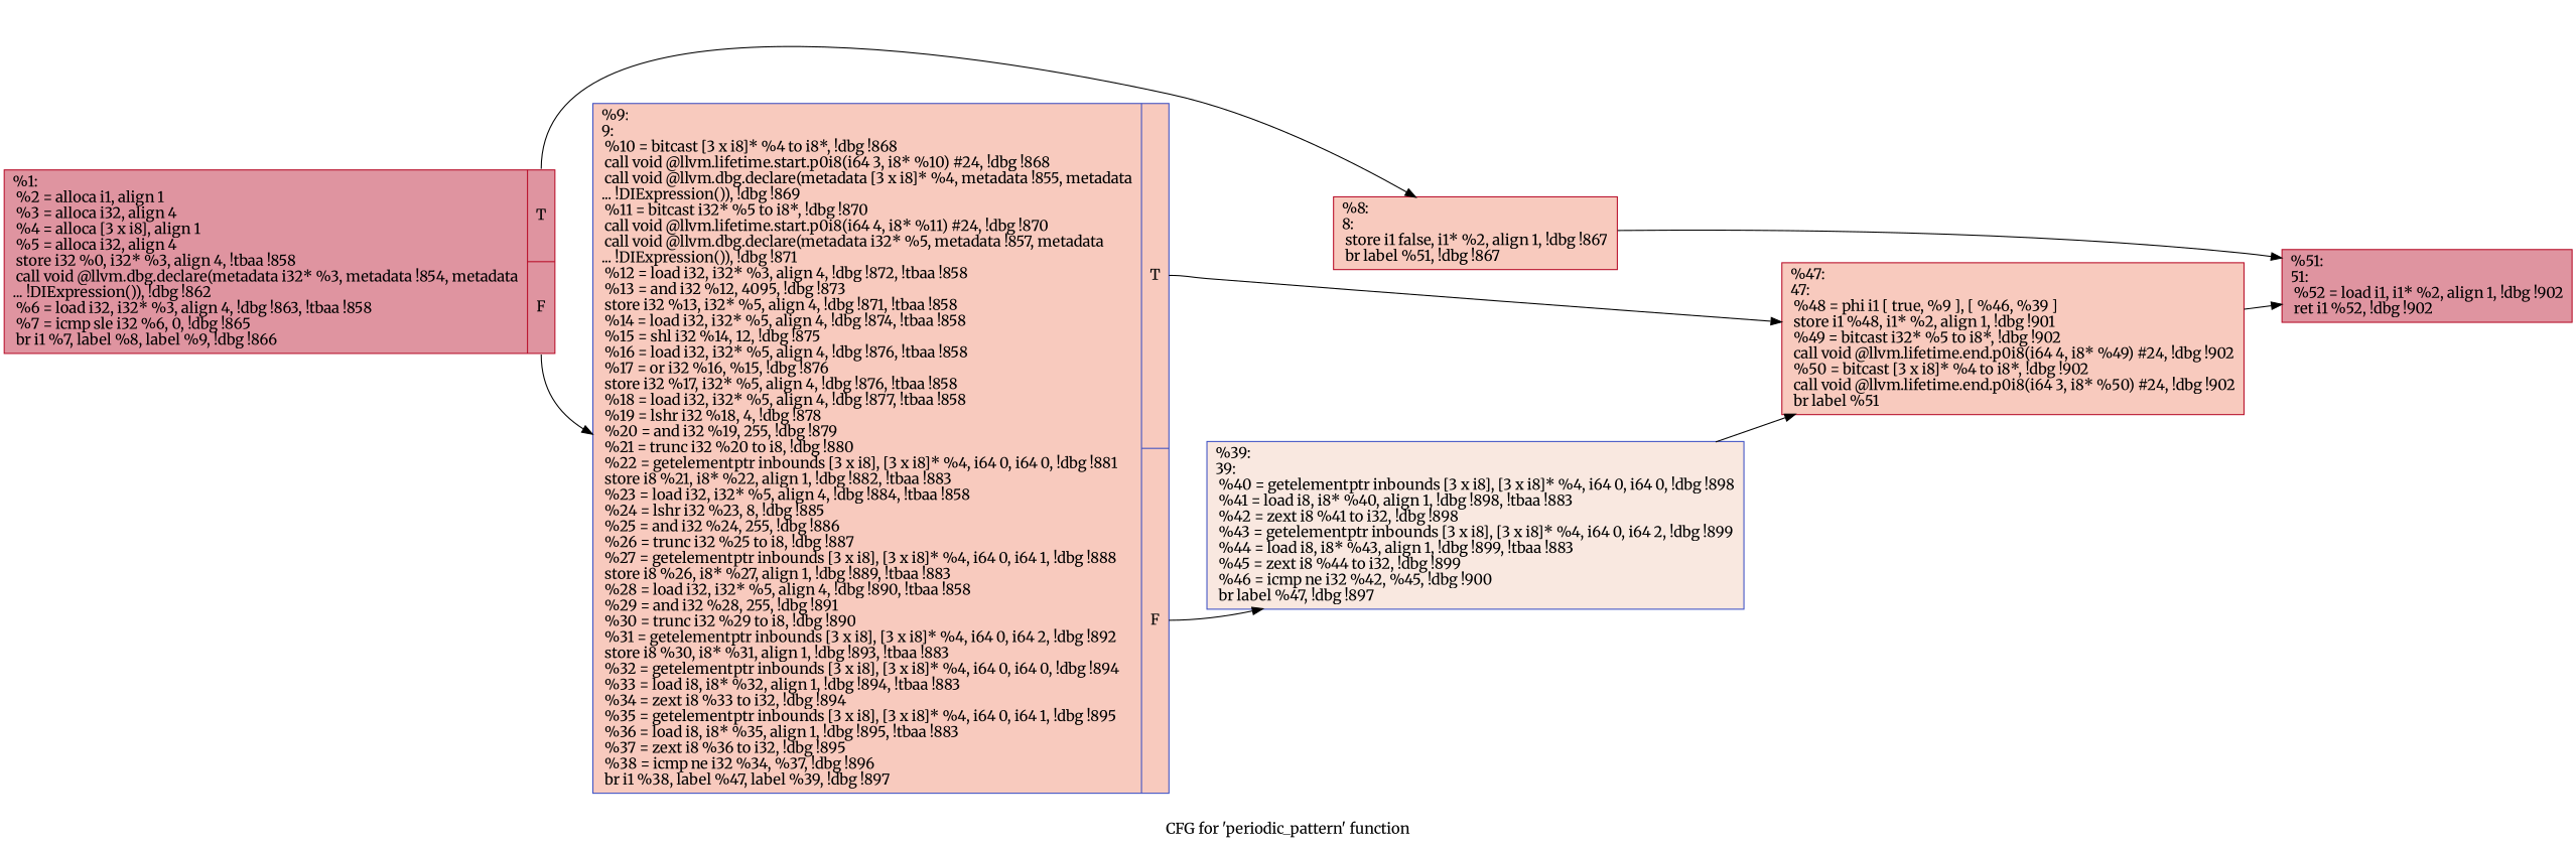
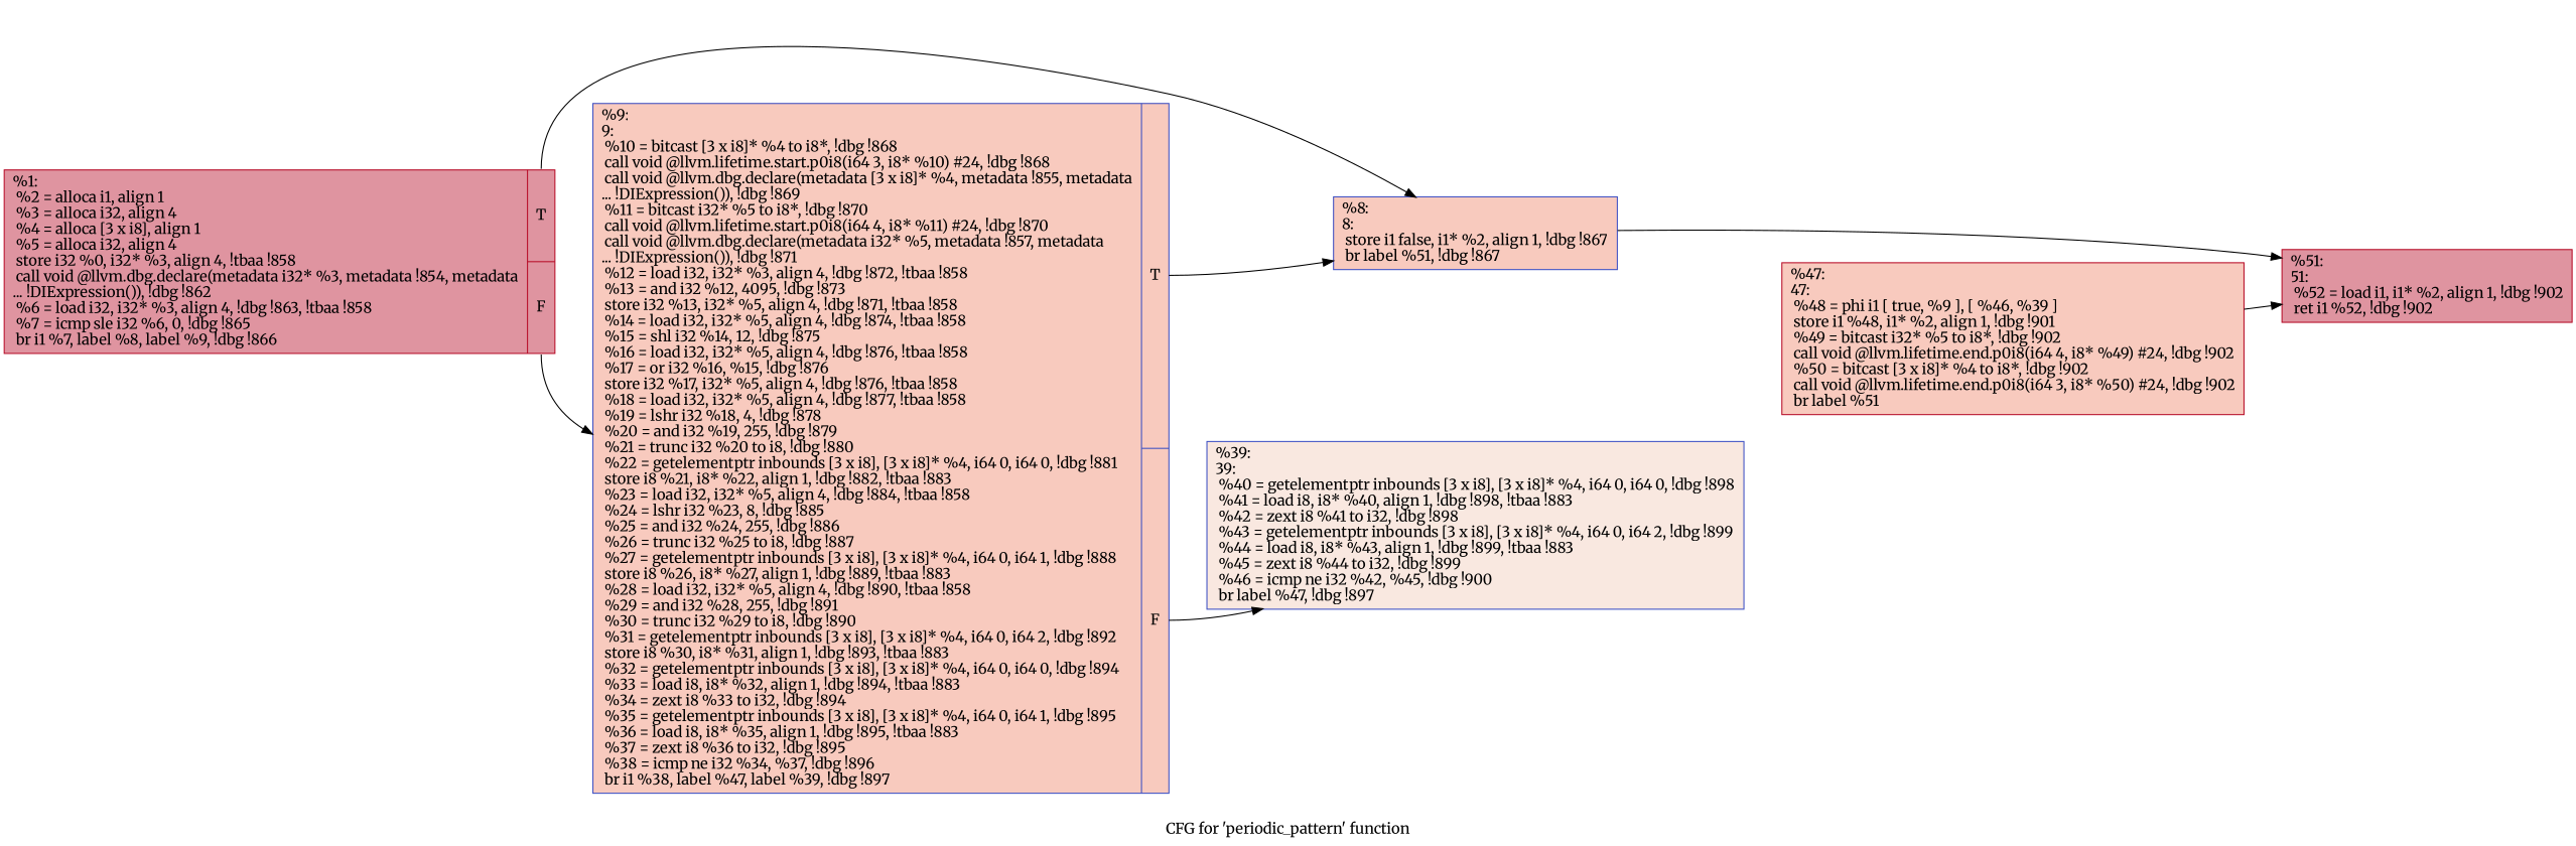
  digraph {
    fontname=Merriweather
    label="CFG for 'periodic_pattern' function"
    rankdir=LR
    node [color="#b70d28ff" fillcolor="#ef886b70" fontname=Merriweather shape=record style=filled]
    edge [fontname=Merriweather]
    n1 [fillcolor="#b70d2870" label="{%1:\l  %2 = alloca i1, align 1\l  %3 = alloca i32, align 4\l  %4 = alloca [3 x i8], align 1\l  %5 = alloca i32, align 4\l  store i32 %0, i32* %3, align 4, !tbaa !858\l  call void @llvm.dbg.declare(metadata i32* %3, metadata !854, metadata\l... !DIExpression()), !dbg !862\l  %6 = load i32, i32* %3, align 4, !dbg !863, !tbaa !858\l  %7 = icmp sle i32 %6, 0, !dbg !865\l  br i1 %7, label %8, label %9, !dbg !866\l|{<s0>T|<s1>F}}"]
-   n2 [label="{%8:\l8:                                                \l  store i1 false, i1* %2, align 1, !dbg !867\l  br label %51, !dbg !867\l}"]
+   n2 [color="#3d50c3ff" label="{%8:\l8:                                                \l  store i1 false, i1* %2, align 1, !dbg !867\l  br label %51, !dbg !867\l}"]
    n3 [color="#3d50c3ff" label="{%9:\l9:                                                \l  %10 = bitcast [3 x i8]* %4 to i8*, !dbg !868\l  call void @llvm.lifetime.start.p0i8(i64 3, i8* %10) #24, !dbg !868\l  call void @llvm.dbg.declare(metadata [3 x i8]* %4, metadata !855, metadata\l... !DIExpression()), !dbg !869\l  %11 = bitcast i32* %5 to i8*, !dbg !870\l  call void @llvm.lifetime.start.p0i8(i64 4, i8* %11) #24, !dbg !870\l  call void @llvm.dbg.declare(metadata i32* %5, metadata !857, metadata\l... !DIExpression()), !dbg !871\l  %12 = load i32, i32* %3, align 4, !dbg !872, !tbaa !858\l  %13 = and i32 %12, 4095, !dbg !873\l  store i32 %13, i32* %5, align 4, !dbg !871, !tbaa !858\l  %14 = load i32, i32* %5, align 4, !dbg !874, !tbaa !858\l  %15 = shl i32 %14, 12, !dbg !875\l  %16 = load i32, i32* %5, align 4, !dbg !876, !tbaa !858\l  %17 = or i32 %16, %15, !dbg !876\l  store i32 %17, i32* %5, align 4, !dbg !876, !tbaa !858\l  %18 = load i32, i32* %5, align 4, !dbg !877, !tbaa !858\l  %19 = lshr i32 %18, 4, !dbg !878\l  %20 = and i32 %19, 255, !dbg !879\l  %21 = trunc i32 %20 to i8, !dbg !880\l  %22 = getelementptr inbounds [3 x i8], [3 x i8]* %4, i64 0, i64 0, !dbg !881\l  store i8 %21, i8* %22, align 1, !dbg !882, !tbaa !883\l  %23 = load i32, i32* %5, align 4, !dbg !884, !tbaa !858\l  %24 = lshr i32 %23, 8, !dbg !885\l  %25 = and i32 %24, 255, !dbg !886\l  %26 = trunc i32 %25 to i8, !dbg !887\l  %27 = getelementptr inbounds [3 x i8], [3 x i8]* %4, i64 0, i64 1, !dbg !888\l  store i8 %26, i8* %27, align 1, !dbg !889, !tbaa !883\l  %28 = load i32, i32* %5, align 4, !dbg !890, !tbaa !858\l  %29 = and i32 %28, 255, !dbg !891\l  %30 = trunc i32 %29 to i8, !dbg !890\l  %31 = getelementptr inbounds [3 x i8], [3 x i8]* %4, i64 0, i64 2, !dbg !892\l  store i8 %30, i8* %31, align 1, !dbg !893, !tbaa !883\l  %32 = getelementptr inbounds [3 x i8], [3 x i8]* %4, i64 0, i64 0, !dbg !894\l  %33 = load i8, i8* %32, align 1, !dbg !894, !tbaa !883\l  %34 = zext i8 %33 to i32, !dbg !894\l  %35 = getelementptr inbounds [3 x i8], [3 x i8]* %4, i64 0, i64 1, !dbg !895\l  %36 = load i8, i8* %35, align 1, !dbg !895, !tbaa !883\l  %37 = zext i8 %36 to i32, !dbg !895\l  %38 = icmp ne i32 %34, %37, !dbg !896\l  br i1 %38, label %47, label %39, !dbg !897\l|{<s0>T|<s1>F}}"]
    n4 [fillcolor="#b70d2870" label="{%51:\l51:                                               \l  %52 = load i1, i1* %2, align 1, !dbg !902\l  ret i1 %52, !dbg !902\l}"]
    n5 [label="{%47:\l47:                                               \l  %48 = phi i1 [ true, %9 ], [ %46, %39 ]\l  store i1 %48, i1* %2, align 1, !dbg !901\l  %49 = bitcast i32* %5 to i8*, !dbg !902\l  call void @llvm.lifetime.end.p0i8(i64 4, i8* %49) #24, !dbg !902\l  %50 = bitcast [3 x i8]* %4 to i8*, !dbg !902\l  call void @llvm.lifetime.end.p0i8(i64 3, i8* %50) #24, !dbg !902\l  br label %51\l}"]
    n6 [color="#3d50c3ff" fillcolor="#f1ccb870" label="{%39:\l39:                                               \l  %40 = getelementptr inbounds [3 x i8], [3 x i8]* %4, i64 0, i64 0, !dbg !898\l  %41 = load i8, i8* %40, align 1, !dbg !898, !tbaa !883\l  %42 = zext i8 %41 to i32, !dbg !898\l  %43 = getelementptr inbounds [3 x i8], [3 x i8]* %4, i64 0, i64 2, !dbg !899\l  %44 = load i8, i8* %43, align 1, !dbg !899, !tbaa !883\l  %45 = zext i8 %44 to i32, !dbg !899\l  %46 = icmp ne i32 %42, %45, !dbg !900\l  br label %47, !dbg !897\l}"]
    n1 -> n2 [tailport=s0]
    n1 -> n3 [tailport=s1]
    n2 -> n4
-   n3 -> n5 [tailport=s0]
+   n3 -> n2 [tailport=s0]
    n3 -> n6 [tailport=s1]
    n5 -> n4
-   n6 -> n5
  }
